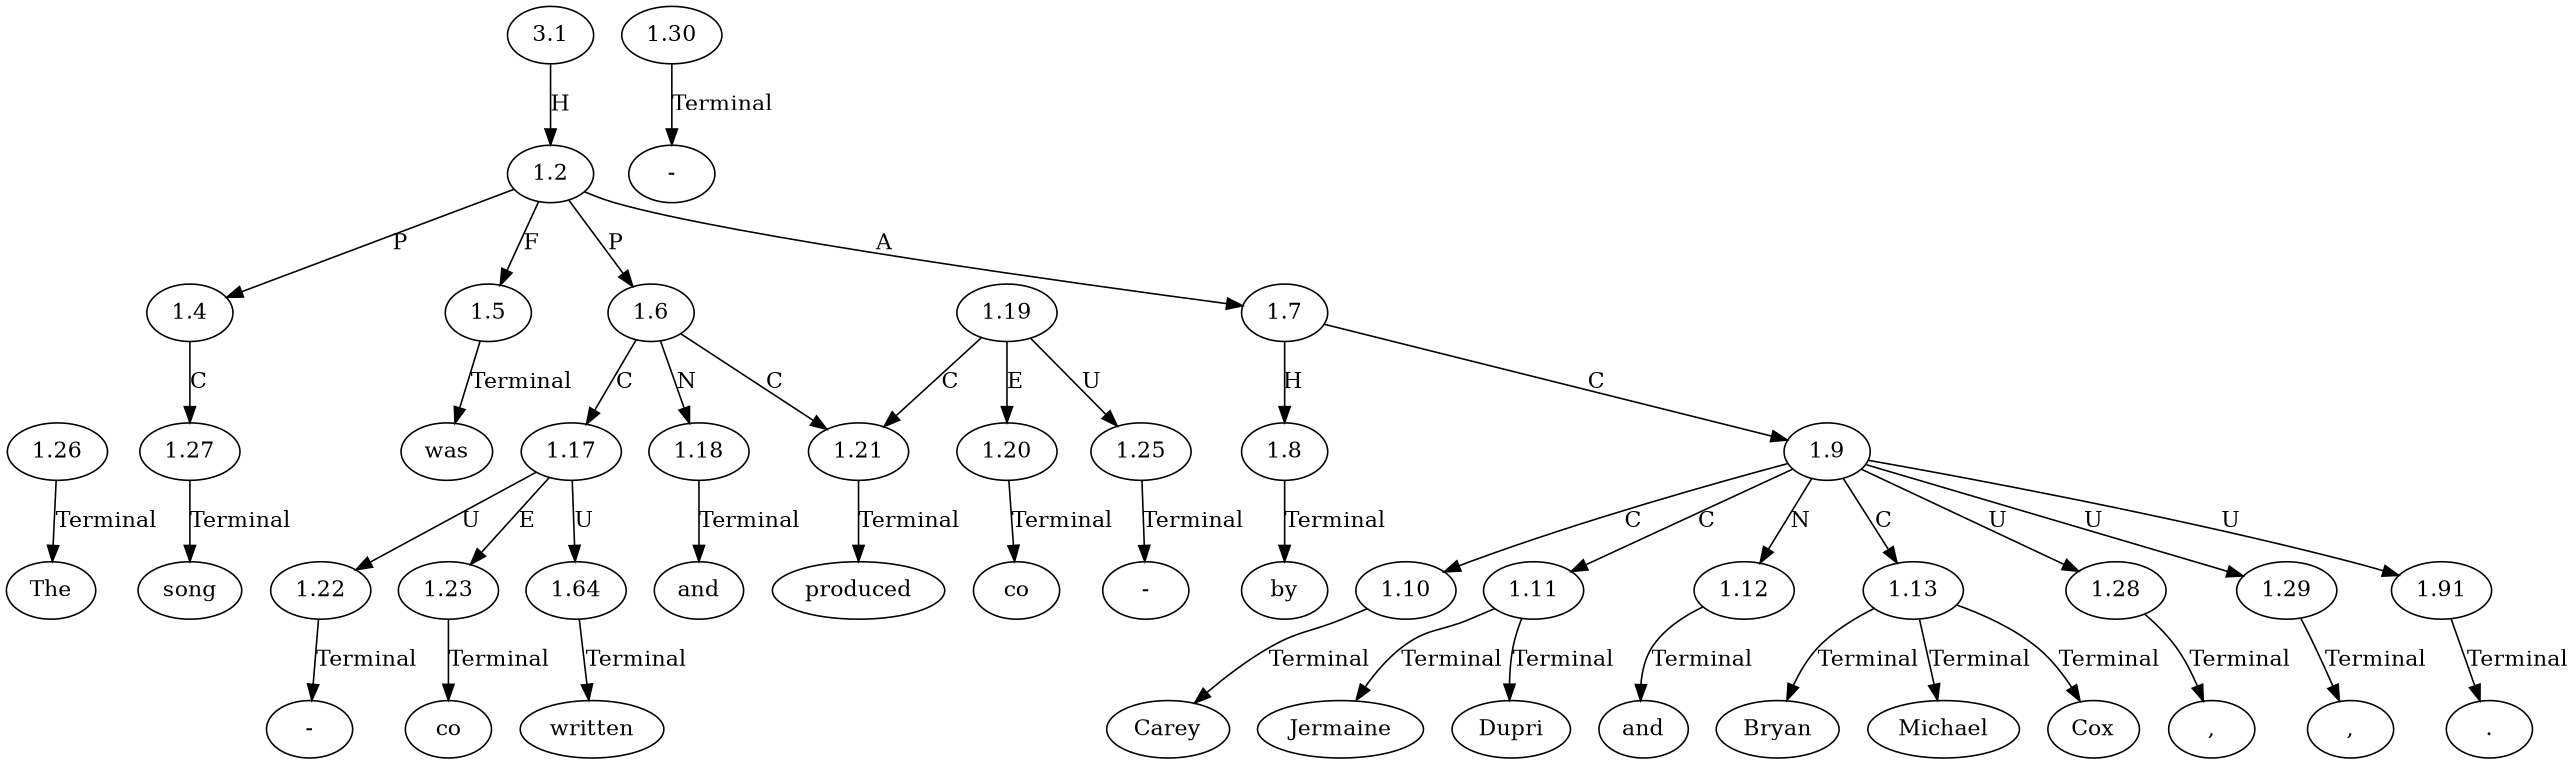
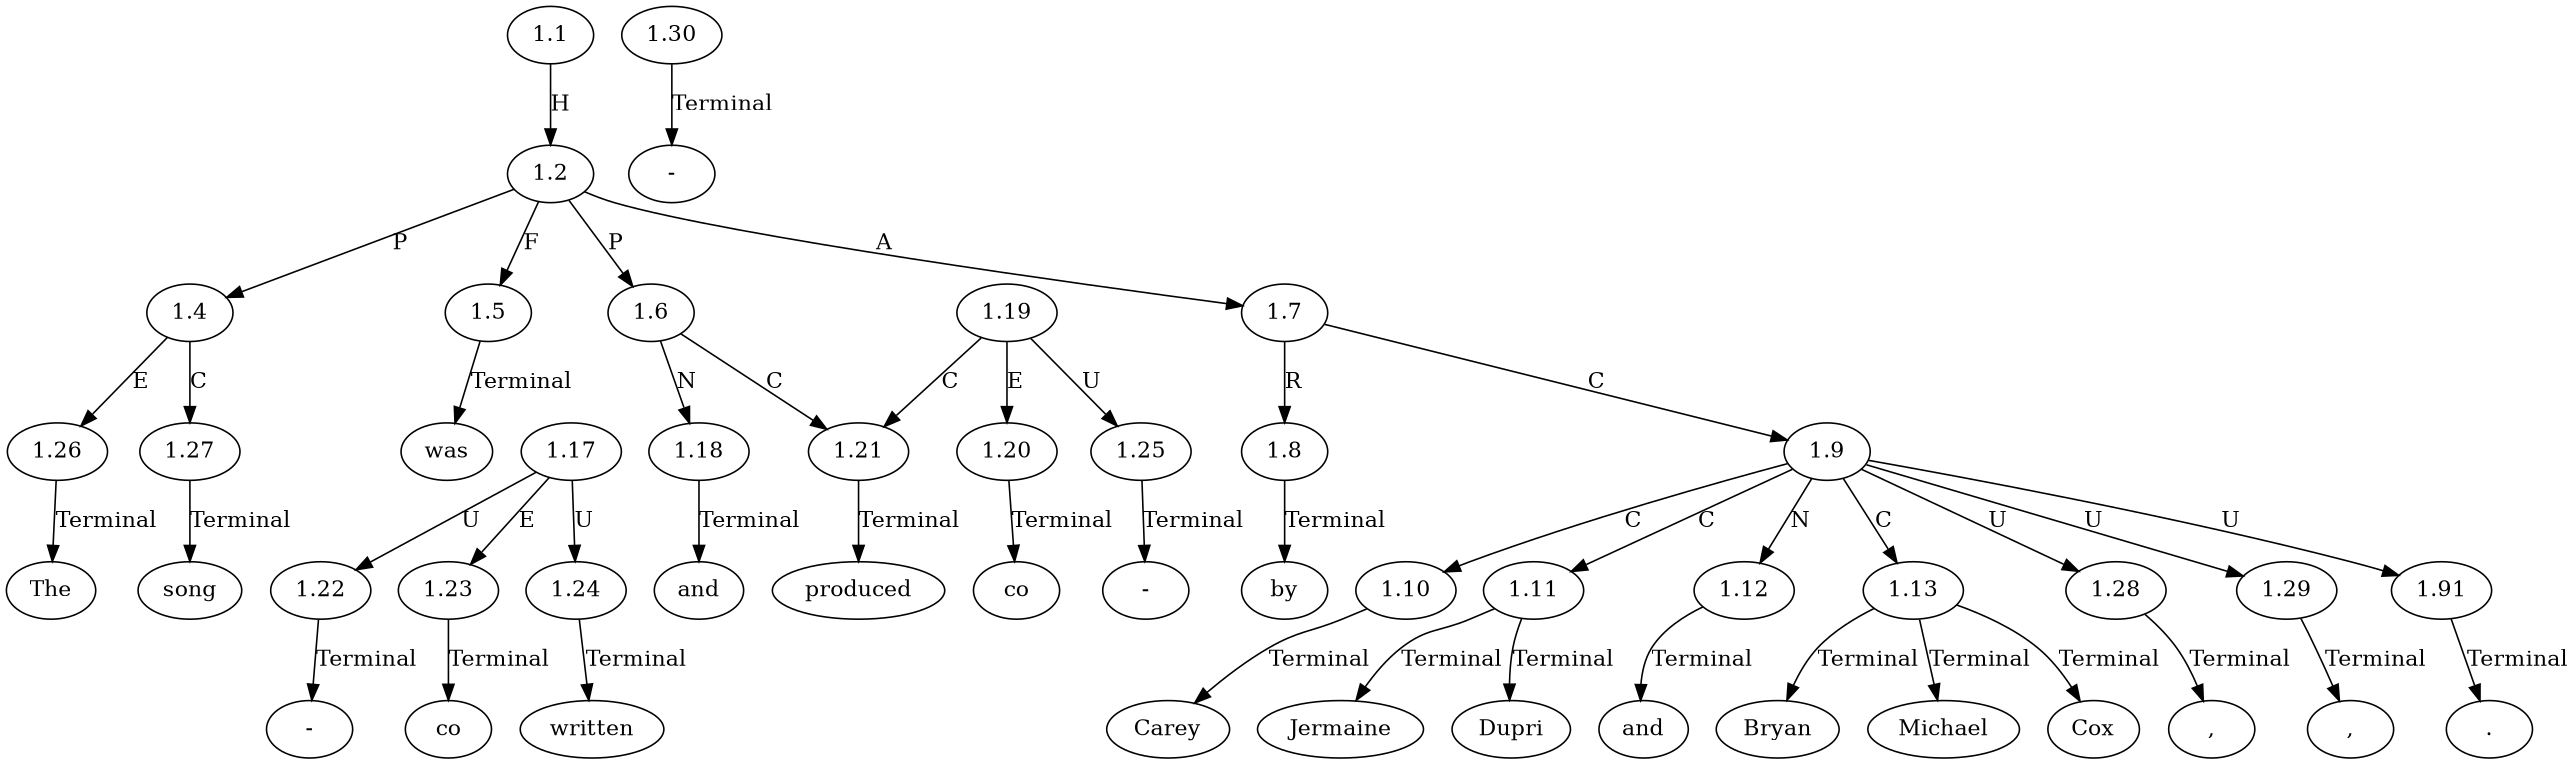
  digraph {
    node [ordering=out]
    edge [ordering=out]
    n1 [label=The]
    n2 [label=produced]
    n3 [label=by]
    n4 [label=Carey]
    n5 [label=","]
    n6 [label=Jermaine]
    n7 [label=Dupri]
    n8 [label=","]
    n9 [label=and]
    n10 [label=Bryan]
    n11 [label="-"]
    n12 [label=song]
    n13 [label=Michael]
    n14 [label=Cox]
    n15 [label="."]
    n16 [label=was]
    n17 [label=co]
    n18 [label="-"]
    n19 [label=written]
    n20 [label=and]
    n21 [label=co]
    n22 [label="-"]
-   n23 [label=3.1]
+   n23 [label=1.1]
    n24 [label=1.2]
    n25 [label=1.4]
    n26 [label=1.5]
    n27 [label=1.6]
    n28 [label=1.7]
    n29 [label=1.26]
    n30 [label=1.27]
    n31 [label=1.17]
    n32 [label=1.18]
    n33 [label=1.21]
    n34 [label=1.8]
    n35 [label=1.9]
    n36 [label=1.22]
    n37 [label=1.23]
-   n38 [label=1.64]
+   n38 [label=1.24]
    n39 [label=1.19]
    n40 [label=1.20]
    n41 [label=1.25]
    n42 [label=1.10]
    n43 [label=1.11]
    n44 [label=1.12]
    n45 [label=1.13]
    n46 [label=1.28]
    n47 [label=1.29]
    n48 [label=1.91]
    n49 [label=1.30]
    n23 -> n24 [label=H]
    n24 -> n25 [label=P]
    n24 -> n26 [label=F]
    n24 -> n27 [label=P]
    n24 -> n28 [label=A]
+   n25 -> n29 [label=E]
    n25 -> n30 [label=C]
    n26 -> n16 [label=Terminal]
-   n27 -> n31 [label=C]
    n27 -> n32 [label=N]
    n27 -> n33 [label=C]
-   n28 -> n34 [label=H]
+   n28 -> n34 [label=R]
    n28 -> n35 [label=C]
    n29 -> n1 [label=Terminal]
    n30 -> n12 [label=Terminal]
    n31 -> n36 [label=U]
    n31 -> n37 [label=E]
    n31 -> n38 [label=U]
    n32 -> n20 [label=Terminal]
    n33 -> n2 [label=Terminal]
    n34 -> n3 [label=Terminal]
    n35 -> n42 [label=C]
    n35 -> n43 [label=C]
    n35 -> n44 [label=N]
    n35 -> n45 [label=C]
    n35 -> n46 [label=U]
    n35 -> n47 [label=U]
    n35 -> n48 [label=U]
    n36 -> n18 [label=Terminal]
    n37 -> n17 [label=Terminal]
    n38 -> n19 [label=Terminal]
    n39 -> n33 [label=C]
    n39 -> n40 [label=E]
    n39 -> n41 [label=U]
    n40 -> n21 [label=Terminal]
    n41 -> n22 [label=Terminal]
    n42 -> n4 [label=Terminal]
    n43 -> n6 [label=Terminal]
    n43 -> n7 [label=Terminal]
    n44 -> n9 [label=Terminal]
    n45 -> n10 [label=Terminal]
    n45 -> n13 [label=Terminal]
    n45 -> n14 [label=Terminal]
    n46 -> n5 [label=Terminal]
    n47 -> n8 [label=Terminal]
    n48 -> n15 [label=Terminal]
    n49 -> n11 [label=Terminal]
  }
